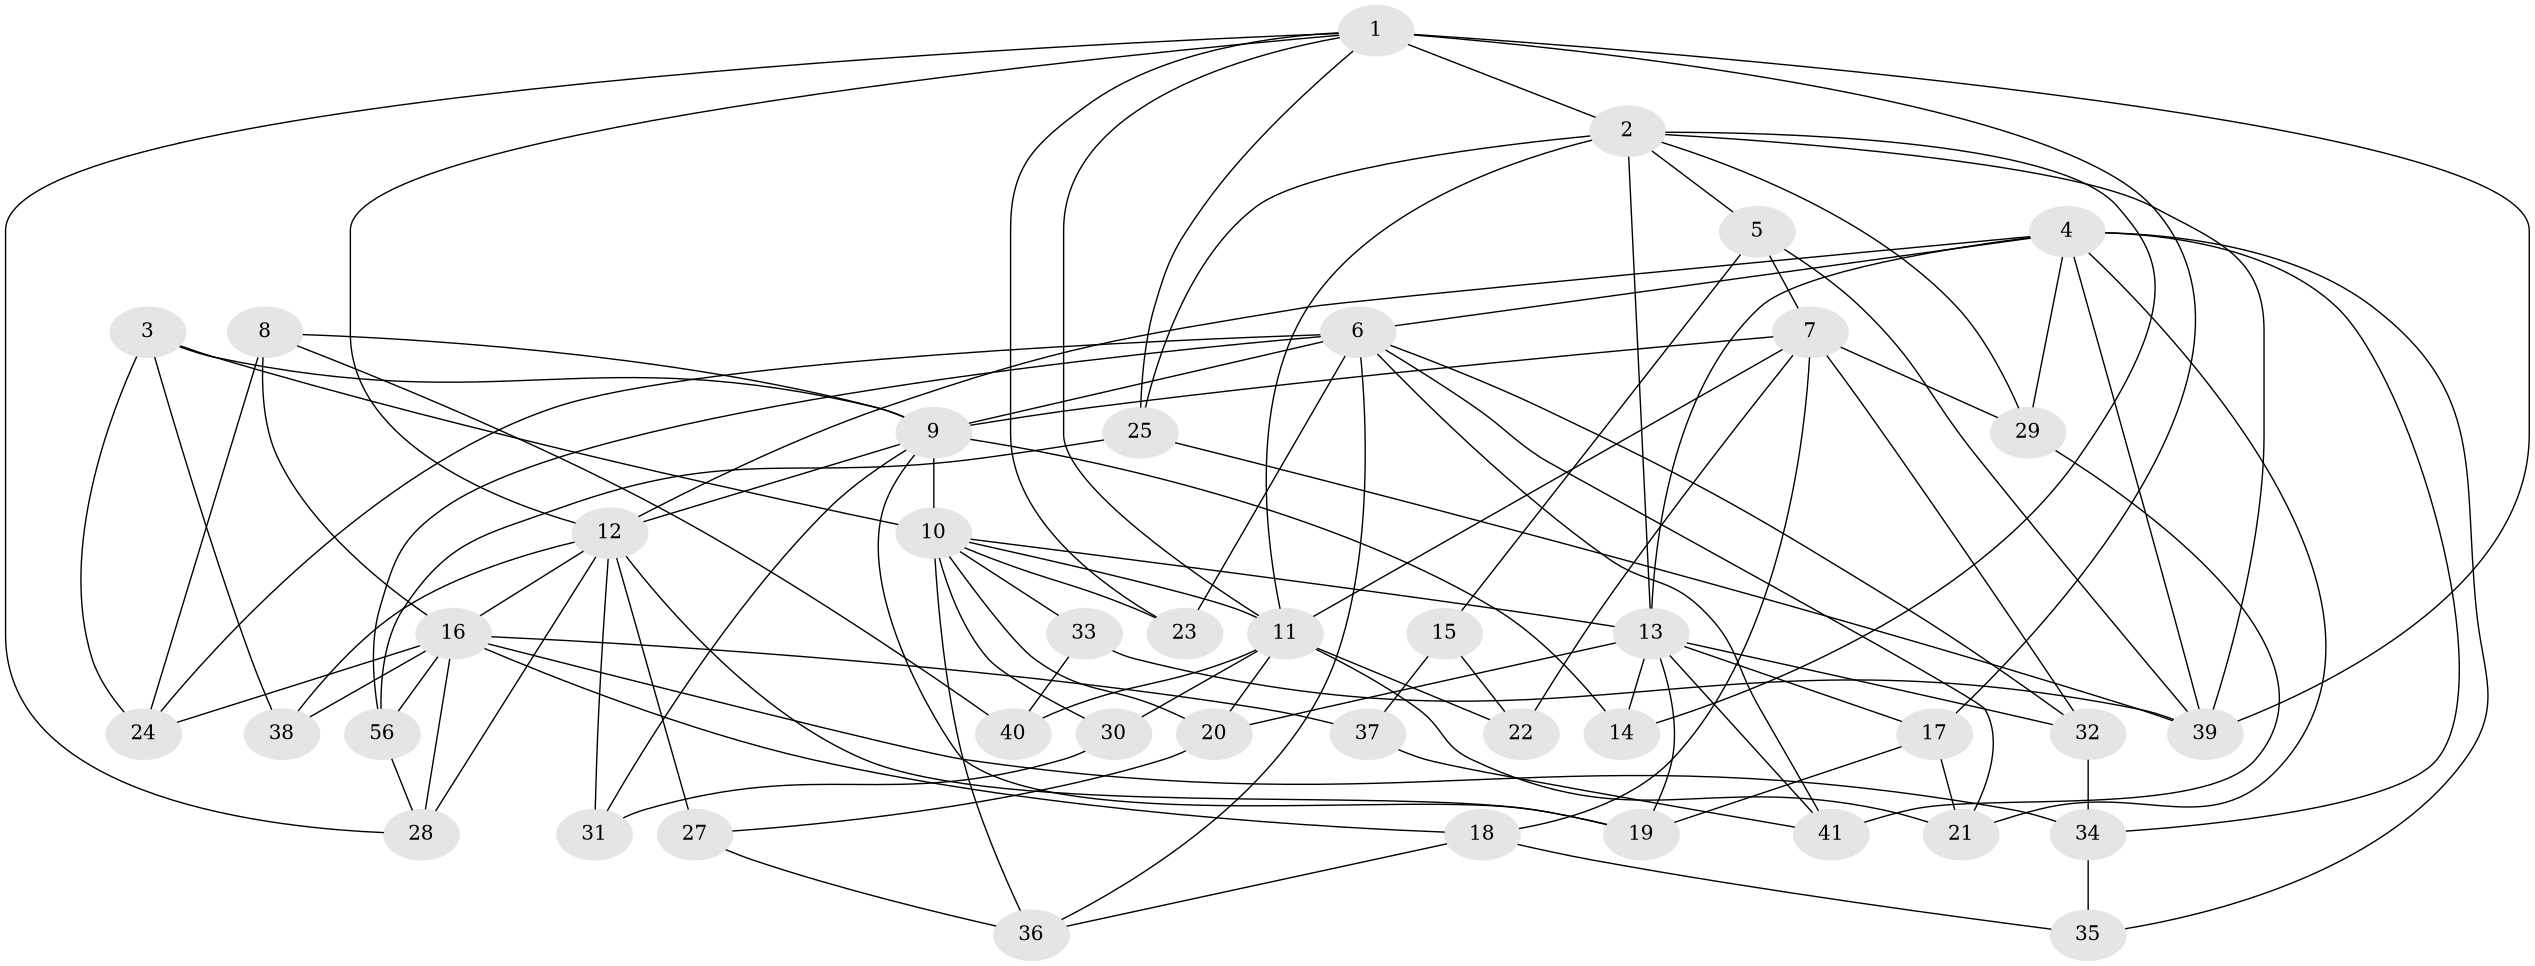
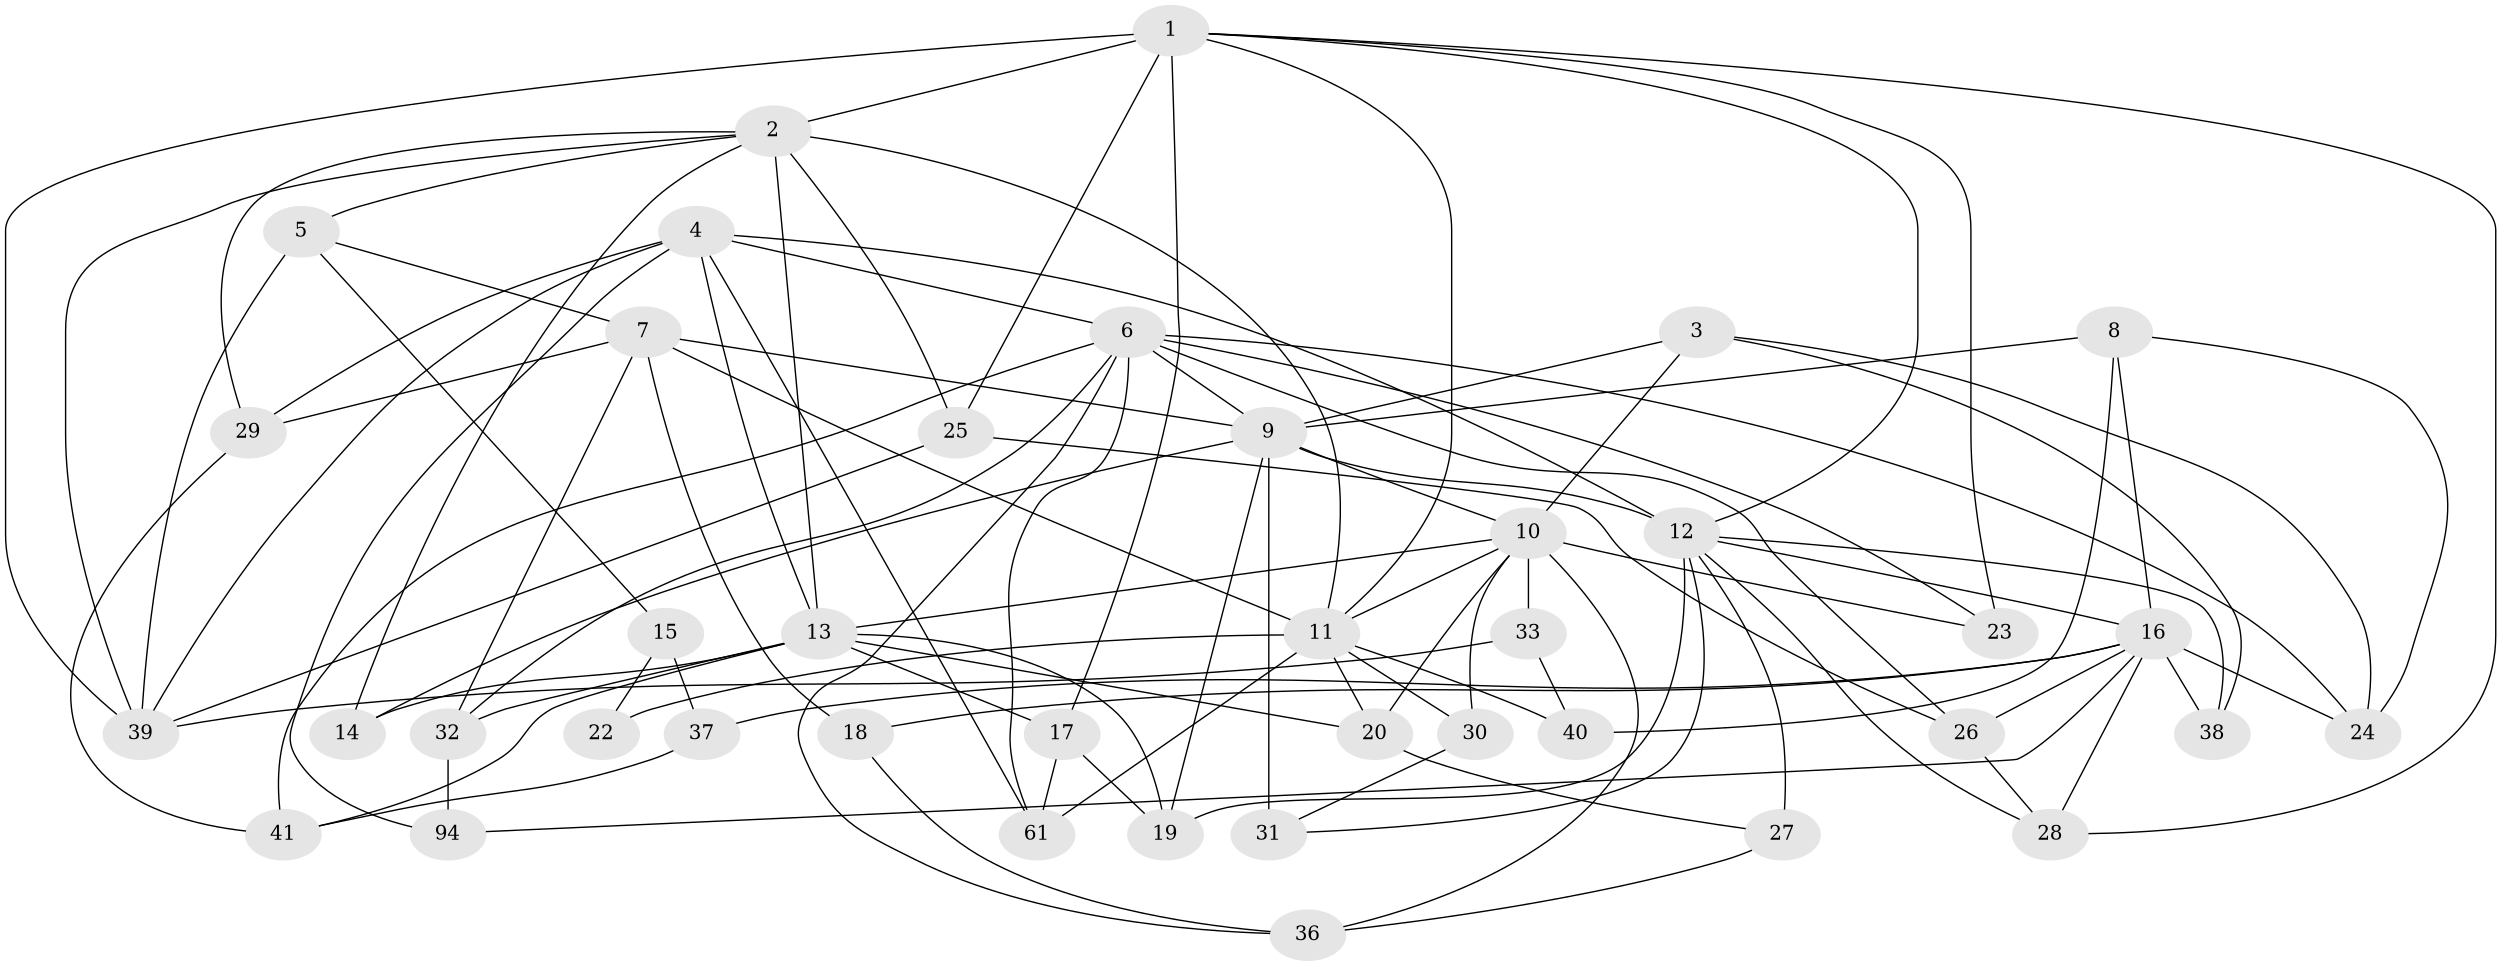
  graph {
    node [color=gray90 style=filled]
    edge [weight=1.0]
    1
    2
    11
    12
    17
    23
    25
    28
    39
    5
    13
    14
    29
-   21
+   21 [label=61]
    22
    40
    20
    30
    38
    16
    19
    31
    27
-   26 [label=56]
+   26
    15
    7
    10
    36
    33
    32
    41
    3
    9
    24
    4
    6
-   34
-   35
+   34 [label=94]
    37
    18
    8
    1 -- 2 [weight=3.0]
    1 -- 11
    1 -- 12
    1 -- 17
    1 -- 23
    1 -- 25
    1 -- 28
    1 -- 39
    2 -- 11
    2 -- 25
    2 -- 39 [weight=2.0]
    2 -- 5
    2 -- 13
    2 -- 14
    2 -- 29
    11 -- 21
    11 -- 22
    11 -- 40 [weight=2.0]
    11 -- 20
    11 -- 30 [weight=2.0]
    12 -- 28
    12 -- 38
    12 -- 16
    12 -- 19
    12 -- 31
    12 -- 27
    17 -- 21
    17 -- 19
    25 -- 39
    25 -- 26
    5 -- 39
    5 -- 15
    5 -- 7
    13 -- 17
    13 -- 14
    13 -- 20
    13 -- 19
    13 -- 32
    13 -- 41
    29 -- 41
    20 -- 27
    30 -- 31
    16 -- 28
    16 -- 38 [weight=2.0]
    16 -- 26
    16 -- 24
    16 -- 34
    16 -- 37
    16 -- 18
    27 -- 36
    26 -- 28
    15 -- 22
    15 -- 37
    7 -- 11 [weight=2.0]
    7 -- 29
-   7 -- 22 [weight=2.0]
    7 -- 32
    7 -- 9 [weight=2.0]
    7 -- 18
    10 -- 11
    10 -- 23
    10 -- 13
    10 -- 20
    10 -- 30
    10 -- 36
    10 -- 33 [weight=2.0]
    33 -- 39
    33 -- 40
    32 -- 34
    3 -- 38
    3 -- 10
    3 -- 9
    3 -- 24
    9 -- 12
    9 -- 14
    9 -- 19
    9 -- 31 [weight=2.0]
    9 -- 10 [weight=2.0]
    4 -- 12 [weight=2.0]
    4 -- 39
    4 -- 13
    4 -- 29
    4 -- 21
    4 -- 6
    4 -- 34
-   4 -- 35
    6 -- 23 [weight=2.0]
    6 -- 21
    6 -- 26
    6 -- 36
    6 -- 32
    6 -- 41
    6 -- 9
    6 -- 24
-   34 -- 35
    37 -- 41
    18 -- 36
-   18 -- 35
    8 -- 40
    8 -- 16
    8 -- 9
    8 -- 24
  }
